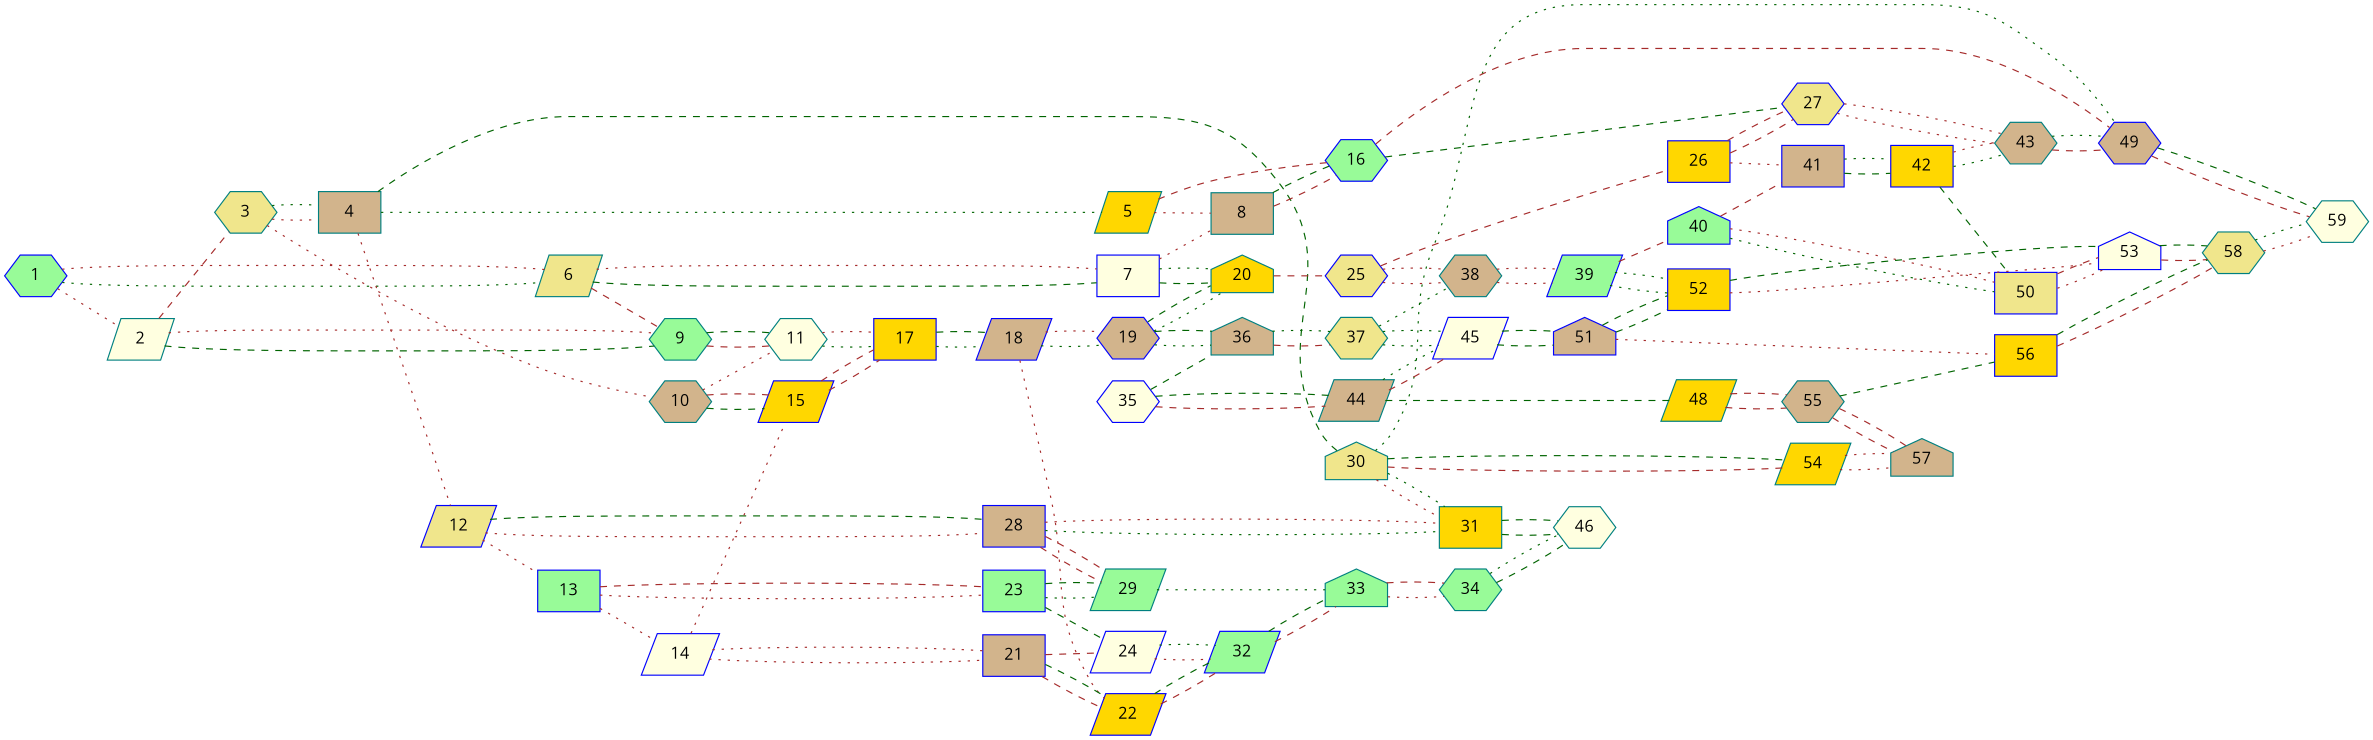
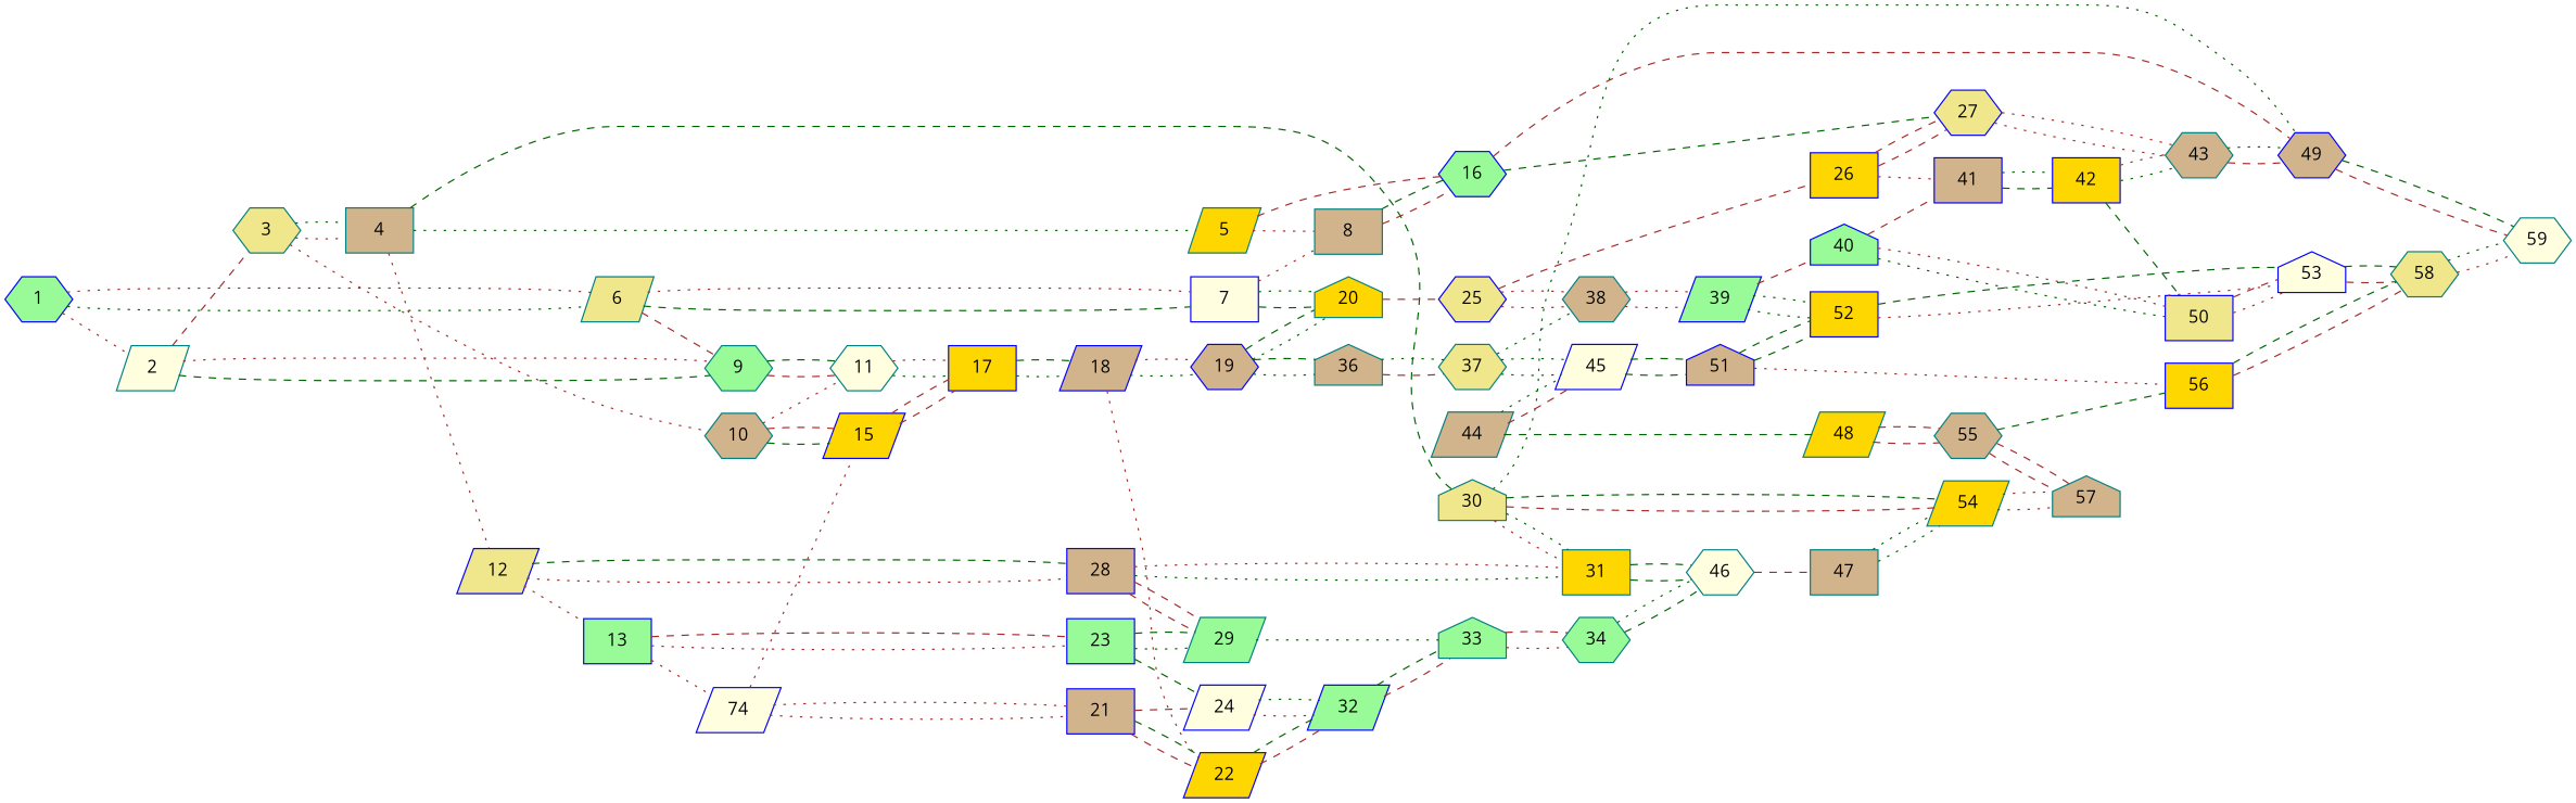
  graph {
    fontname="Open Sans"
    rankdir=LR
    node [color=blue fillcolor=tan fontname="Open Sans" shape=hexagon style=filled]
    edge [color=brown fontname="Open Sans" style=dashed]
    1 [fillcolor=palegreen]
    2 [color=teal fillcolor=lightyellow shape=parallelogram]
    6 [color=teal fillcolor=khaki shape=parallelogram]
    3 [color=teal fillcolor=khaki]
    9 [color=teal fillcolor=palegreen]
    7 [fillcolor=lightyellow shape=box]
    4 [color=teal shape=box]
    10 [color=teal]
    11 [color=teal fillcolor=lightyellow]
    5 [color=teal fillcolor=gold shape=parallelogram]
    12 [fillcolor=khaki shape=parallelogram]
    30 [color=teal fillcolor=khaki shape=house]
    15 [fillcolor=gold shape=parallelogram]
    8 [color=teal shape=box]
    16 [fillcolor=palegreen]
    13 [fillcolor=palegreen shape=box]
    28 [shape=box]
    49
    31 [color=teal fillcolor=gold shape=box]
    54 [color=teal fillcolor=gold shape=parallelogram]
    27 [fillcolor=khaki]
    20 [color=teal fillcolor=gold shape=house]
    25 [fillcolor=khaki]
    17 [fillcolor=gold shape=box]
    18 [shape=parallelogram]
-   14 [fillcolor=lightyellow shape=parallelogram]
+   14 [fillcolor=lightyellow shape=parallelogram label=74]
    23 [fillcolor=palegreen shape=box]
    29 [color=teal fillcolor=palegreen shape=parallelogram]
    21 [shape=box]
    24 [fillcolor=lightyellow shape=parallelogram]
    22 [fillcolor=gold shape=parallelogram]
    43 [color=teal]
    59 [color=teal fillcolor=lightyellow]
    19
    36 [color=teal shape=house]
    32 [fillcolor=palegreen shape=parallelogram]
    37 [color=teal fillcolor=khaki]
    26 [fillcolor=gold shape=box]
    38 [color=teal]
    33 [color=teal fillcolor=palegreen shape=house]
    41 [shape=box]
    39 [fillcolor=palegreen shape=parallelogram]
    42 [fillcolor=gold shape=box]
    46 [color=teal fillcolor=lightyellow]
    34 [color=teal fillcolor=palegreen]
    57 [color=teal shape=house]
-   35 [fillcolor=lightyellow]
+   47 [color=teal shape=box]
    44 [color=teal shape=parallelogram]
    45 [fillcolor=lightyellow shape=parallelogram]
    48 [color=teal fillcolor=gold shape=parallelogram]
    51 [shape=house]
    40 [fillcolor=palegreen shape=house]
    52 [fillcolor=gold shape=box]
    50 [fillcolor=khaki shape=box]
    53 [fillcolor=lightyellow shape=house]
    55 [color=teal]
    56 [fillcolor=gold shape=box]
    58 [color=teal fillcolor=khaki]
    1 -- 2 [style=dotted]
    1 -- 6 [color=darkgreen style=dotted]
    1 -- 6 [style=dotted]
    2 -- 3
    2 -- 9 [color=darkgreen]
    2 -- 9 [style=dotted]
    6 -- 9
    6 -- 7 [color=darkgreen]
    6 -- 7 [style=dotted]
    3 -- 4 [style=dotted]
    3 -- 4 [color=darkgreen style=dotted]
    3 -- 10 [style=dotted]
    9 -- 11
    9 -- 11 [color=darkgreen]
    7 -- 8 [style=dotted]
    7 -- 20 [color=darkgreen]
    7 -- 20 [color=darkgreen style=dotted]
    4 -- 5 [color=darkgreen style=dotted]
    4 -- 12 [style=dotted]
    4 -- 30 [color=darkgreen]
    10 -- 11 [style=dotted]
    10 -- 15 [color=darkgreen]
    10 -- 15
    11 -- 17 [color=darkgreen style=dotted]
    11 -- 17 [style=dotted]
    5 -- 8 [style=dotted]
    5 -- 16
    12 -- 13 [style=dotted]
    12 -- 28 [style=dotted]
    12 -- 28 [color=darkgreen]
    30 -- 49 [color=darkgreen style=dotted]
    30 -- 31 [style=dotted]
    30 -- 31 [color=darkgreen style=dotted]
    30 -- 54
    30 -- 54 [color=darkgreen]
    15 -- 17
    15 -- 17
    8 -- 16
    8 -- 16 [color=darkgreen]
    16 -- 49
    16 -- 27 [color=darkgreen]
    13 -- 14 [style=dotted]
    13 -- 23 [style=dotted]
    13 -- 23
    28 -- 31 [color=darkgreen style=dotted]
    28 -- 31 [style=dotted]
    28 -- 29
    28 -- 29
    49 -- 59
    49 -- 59 [color=darkgreen]
    31 -- 46 [color=darkgreen]
    31 -- 46 [color=darkgreen]
    54 -- 57 [style=dotted]
    54 -- 57 [style=dotted]
    27 -- 43 [style=dotted]
    27 -- 43 [style=dotted]
    20 -- 25
    25 -- 26
    25 -- 38 [style=dotted]
    25 -- 38 [style=dotted]
    17 -- 18 [color=darkgreen style=dotted]
    17 -- 18 [color=darkgreen]
    18 -- 22 [style=dotted]
    18 -- 19 [color=darkgreen style=dotted]
    18 -- 19 [style=dotted]
    14 -- 15 [style=dotted]
    14 -- 21 [style=dotted]
    14 -- 21 [style=dotted]
    23 -- 29 [color=darkgreen style=dotted]
    23 -- 29 [color=darkgreen]
    23 -- 24 [color=darkgreen]
    29 -- 33 [color=darkgreen style=dotted]
    21 -- 24
    21 -- 22
    21 -- 22 [color=darkgreen]
    24 -- 32 [style=dotted]
    24 -- 32 [color=darkgreen style=dotted]
    22 -- 32
    22 -- 32 [color=darkgreen]
    43 -- 49
    43 -- 49 [color=darkgreen style=dotted]
    19 -- 20 [color=darkgreen style=dotted]
    19 -- 20 [color=darkgreen]
    19 -- 36 [color=darkgreen style=dotted]
    19 -- 36 [color=darkgreen]
    36 -- 37
    36 -- 37 [color=darkgreen style=dotted]
    32 -- 33
    32 -- 33 [color=darkgreen]
    37 -- 38 [color=darkgreen style=dotted]
    37 -- 45 [color=darkgreen style=dotted]
    37 -- 45 [color=darkgreen style=dotted]
    26 -- 27
    26 -- 27
    26 -- 41 [style=dotted]
    38 -- 39 [style=dotted]
    38 -- 39 [style=dotted]
    33 -- 34 [style=dotted]
    33 -- 34
    41 -- 42 [color=darkgreen]
    41 -- 42 [color=darkgreen style=dotted]
    39 -- 40
    39 -- 52 [color=darkgreen style=dotted]
    39 -- 52 [color=darkgreen style=dotted]
    42 -- 43 [color=darkgreen style=dotted]
    42 -- 43 [style=dotted]
    42 -- 50 [color=darkgreen]
+   46 -- 47
    34 -- 46 [color=darkgreen]
    34 -- 46 [color=darkgreen style=dotted]
-   35 -- 36 [color=darkgreen]
-   35 -- 44
-   35 -- 44 [color=darkgreen]
+   47 -- 54 [color=darkgreen style=dotted]
+   47 -- 54 [color=darkgreen style=dotted]
    44 -- 45
    44 -- 45 [color=darkgreen style=dotted]
    44 -- 48 [color=darkgreen]
    45 -- 51 [color=darkgreen]
    45 -- 51 [color=darkgreen]
    48 -- 55
    48 -- 55
    51 -- 52 [color=darkgreen]
    51 -- 52 [color=darkgreen]
    51 -- 56 [style=dotted]
    40 -- 41
    40 -- 50 [color=darkgreen style=dotted]
    40 -- 50 [style=dotted]
    52 -- 53 [style=dotted]
    52 -- 53 [color=darkgreen]
    50 -- 53 [style=dotted]
    50 -- 53
    53 -- 58
    53 -- 58 [color=darkgreen]
    55 -- 57
    55 -- 57
    55 -- 56 [color=darkgreen]
    56 -- 58
    56 -- 58 [color=darkgreen]
    58 -- 59 [style=dotted]
    58 -- 59 [color=darkgreen style=dotted]
  }
